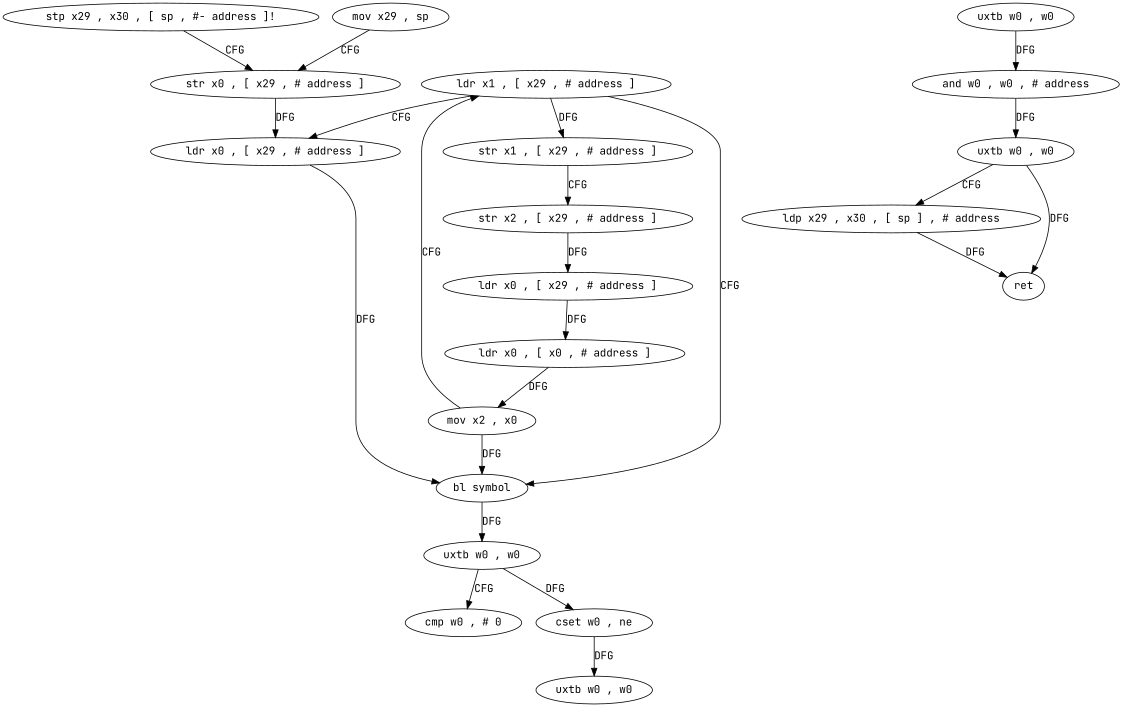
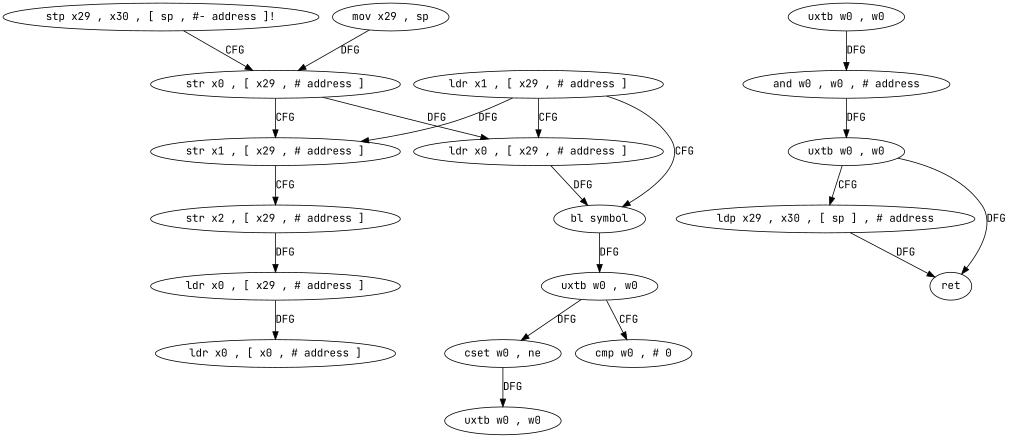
  digraph {
    fontname="JetBrains Mono"
    node [fontname="JetBrains Mono"]
    edge [fontname="JetBrains Mono"]
    n1 [label="stp x29 , x30 , [ sp , #- address ]!"]
    n2 [label="str x0 , [ x29 , # address ]"]
    n3 [label="mov x29 , sp"]
    n4 [label="str x1 , [ x29 , # address ]"]
    n5 [label="ldr x0 , [ x29 , # address ]"]
    n6 [label="str x2 , [ x29 , # address ]"]
    n7 [label="bl symbol"]
    n8 [label="ldr x0 , [ x29 , # address ]"]
    n9 [label="ldr x1 , [ x29 , # address ]"]
    n10 [label="ldr x0 , [ x0 , # address ]"]
-   n11 [label="mov x2 , x0"]
    n12 [label="uxtb w0 , w0"]
    n13 [label="cmp w0 , # 0"]
    n14 [label="cset w0 , ne"]
    n15 [label="uxtb w0 , w0"]
    n16 [label="uxtb w0 , w0"]
    n17 [label="and w0 , w0 , # address"]
    n18 [label="uxtb w0 , w0"]
    n19 [label="ldp x29 , x30 , [ sp ] , # address"]
    n20 [label=ret]
    n1 -> n2 [label=CFG]
+   n2 -> n4 [label=CFG]
    n2 -> n5 [label=DFG]
-   n3 -> n2 [label=CFG]
+   n3 -> n2 [label=DFG]
    n4 -> n6 [label=CFG]
    n5 -> n7 [label=DFG]
    n6 -> n8 [label=DFG]
    n7 -> n12 [label=DFG]
    n8 -> n10 [label=DFG]
    n9 -> n4 [label=DFG]
    n9 -> n5 [label=CFG]
    n9 -> n7 [label=CFG]
-   n10 -> n11 [label=DFG]
-   n11 -> n7 [label=DFG]
-   n11 -> n9 [label=CFG]
    n12 -> n13 [label=CFG]
    n12 -> n14 [label=DFG]
    n14 -> n15 [label=DFG]
    n16 -> n17 [label=DFG]
    n17 -> n18 [label=DFG]
    n18 -> n19 [label=CFG]
    n18 -> n20 [label=DFG]
    n19 -> n20 [label=DFG]
  }
